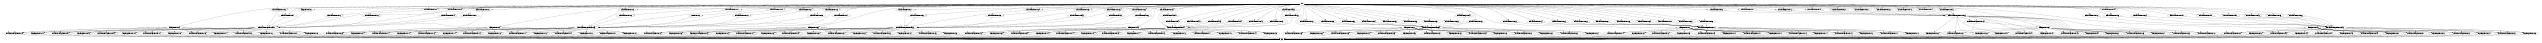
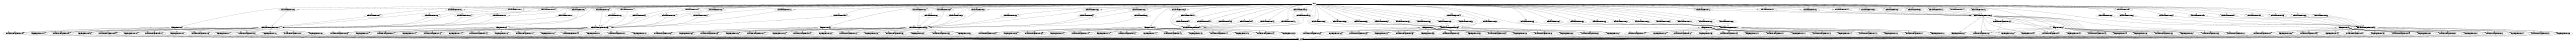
  strict digraph {
    individuals_ID0000001
    individuals_merge_ID0000011
    mutation_overlap_ID0000097
    frequency_ID0000098
    mutation_overlap_ID0000099
    frequency_ID0000100
    mutation_overlap_ID0000101
    frequency_ID0000102
    mutation_overlap_ID0000103
    frequency_ID0000104
    mutation_overlap_ID0000105
    frequency_ID0000106
    mutation_overlap_ID0000107
    frequency_ID0000108
    mutation_overlap_ID0000109
    frequency_ID0000110
    individuals_ID0000002
    individuals_ID0000003
    individuals_ID0000004
-   individuals_ID0000005 [label=sifting_ID0000005]
+   individuals_ID0000005
    individuals_ID0000006
    individuals_ID0000007
    individuals_ID0000008
    individuals_ID0000009
    individuals_ID0000010
    end
    sifting_ID0000012
    individuals_ID0000013
    individuals_merge_ID0000023
    mutation_overlap_ID0000111
    frequency_ID0000112
    mutation_overlap_ID0000113
    frequency_ID0000114
    mutation_overlap_ID0000115
    frequency_ID0000116
    mutation_overlap_ID0000117
    frequency_ID0000118
-   mutation_overlap_ID0000119
+   mutation_overlap_ID0000119 [label=mutation_merge_ID0000119]
    frequency_ID0000120
-   mutation_overlap_ID0000121 [label=merge_overlap_ID0000121]
+   mutation_overlap_ID0000121
    frequency_ID0000122
    mutation_overlap_ID0000123
    frequency_ID0000124
    individuals_ID0000014
    individuals_ID0000015
    individuals_ID0000016
    individuals_ID0000017
-   individuals_ID0000018 [label=root_ID0000018]
+   individuals_ID0000018
    individuals_ID0000019
    individuals_ID0000020
    individuals_ID0000021
    individuals_ID0000022
    sifting_ID0000024
    individuals_ID0000025
    individuals_merge_ID0000035
-   mutation_overlap_ID0000125 [label=frequency_overlap_ID0000125]
+   mutation_overlap_ID0000125
    frequency_ID0000126
    mutation_overlap_ID0000127
    frequency_ID0000128
    mutation_overlap_ID0000129
    frequency_ID0000130
    mutation_overlap_ID0000131
    frequency_ID0000132
    mutation_overlap_ID0000133
    frequency_ID0000134
    mutation_overlap_ID0000135
    frequency_ID0000136
    mutation_overlap_ID0000137
    frequency_ID0000138
    individuals_ID0000026
    individuals_ID0000027
    individuals_ID0000028
    individuals_ID0000029
    individuals_ID0000030
    individuals_ID0000031
    individuals_ID0000032
    individuals_ID0000033
    individuals_ID0000034
    sifting_ID0000036
    individuals_ID0000037
    individuals_merge_ID0000047
    mutation_overlap_ID0000139
    frequency_ID0000140
    mutation_overlap_ID0000141
    frequency_ID0000142
    mutation_overlap_ID0000143
    frequency_ID0000144
    mutation_overlap_ID0000145
    frequency_ID0000146
    mutation_overlap_ID0000147
    frequency_ID0000148
    mutation_overlap_ID0000149
    frequency_ID0000150
    mutation_overlap_ID0000151
    frequency_ID0000152
    individuals_ID0000038
    individuals_ID0000039
    individuals_ID0000040
    individuals_ID0000041
    individuals_ID0000042
    individuals_ID0000043
    individuals_ID0000044
    individuals_ID0000045
    individuals_ID0000046
    sifting_ID0000048
    n106 [label=individuals_ID3000049]
    individuals_merge_ID0000059
-   mutation_overlap_ID0000153 [label=individuals_overlap_ID0000153]
+   mutation_overlap_ID0000153
    frequency_ID0000154
    mutation_overlap_ID0000155
    frequency_ID0000156
    mutation_overlap_ID0000157
    frequency_ID0000158
    mutation_overlap_ID0000159
    frequency_ID0000160
    mutation_overlap_ID0000161
    frequency_ID0000162
    mutation_overlap_ID0000163
    frequency_ID0000164
    mutation_overlap_ID0000165
    frequency_ID0000166
    individuals_ID0000050
    individuals_ID0000051
    individuals_ID0000052
    individuals_ID0000053
    individuals_ID0000054
    individuals_ID0000055
    individuals_ID0000056
    individuals_ID0000057
    individuals_ID0000058
    sifting_ID0000060
    individuals_ID0000061
    individuals_merge_ID0000071
    mutation_overlap_ID0000167
    frequency_ID0000168
    mutation_overlap_ID0000169
    frequency_ID0000170
    mutation_overlap_ID0000171
    frequency_ID0000172
    mutation_overlap_ID0000173
    frequency_ID0000174
    mutation_overlap_ID0000175
    frequency_ID0000176
    mutation_overlap_ID0000177
    frequency_ID0000178
    mutation_overlap_ID0000179
    frequency_ID0000180
    individuals_ID0000062
    individuals_ID0000063
    individuals_ID0000064
    individuals_ID0000065
    individuals_ID0000066
    individuals_ID0000067
    individuals_ID0000068
    individuals_ID0000069
    individuals_ID0000070
    sifting_ID0000072
    individuals_ID0000073
    individuals_merge_ID0000083
    mutation_overlap_ID0000181
    frequency_ID0000182
    mutation_overlap_ID0000183
    frequency_ID0000184
    mutation_overlap_ID0000185
    frequency_ID0000186
    mutation_overlap_ID0000187
    frequency_ID0000188
    mutation_overlap_ID0000189
    frequency_ID0000190
    mutation_overlap_ID0000191
    frequency_ID0000192
    mutation_overlap_ID0000193
    frequency_ID0000194
    individuals_ID0000074
    individuals_ID0000075
    individuals_ID0000076
    individuals_ID0000077
    individuals_ID0000078
    individuals_ID0000079
    individuals_ID0000080
    individuals_ID0000081
    individuals_ID0000082
    sifting_ID0000084
    individuals_ID0000085
    individuals_merge_ID0000095
    mutation_overlap_ID0000195
    frequency_ID0000196
    mutation_overlap_ID0000197
    frequency_ID0000198
    mutation_overlap_ID0000199
    frequency_ID0000200
    mutation_overlap_ID0000201
    frequency_ID0000202
    mutation_overlap_ID0000203
    frequency_ID0000204
    mutation_overlap_ID0000205
    frequency_ID0000206
    mutation_overlap_ID0000207
    frequency_ID0000208
    individuals_ID0000086
    individuals_ID0000087
    individuals_ID0000088
    individuals_ID0000089
    individuals_ID0000090
    individuals_ID0000091
    individuals_ID0000092
    individuals_ID0000093
    individuals_ID0000094
    sifting_ID0000096
    root
    individuals_ID0000001 -> individuals_merge_ID0000011
    individuals_merge_ID0000011 -> mutation_overlap_ID0000097
    individuals_merge_ID0000011 -> frequency_ID0000098
    individuals_merge_ID0000011 -> mutation_overlap_ID0000099
    individuals_merge_ID0000011 -> frequency_ID0000100
    individuals_merge_ID0000011 -> mutation_overlap_ID0000101
    individuals_merge_ID0000011 -> frequency_ID0000102
    individuals_merge_ID0000011 -> mutation_overlap_ID0000103
    individuals_merge_ID0000011 -> frequency_ID0000104
    individuals_merge_ID0000011 -> mutation_overlap_ID0000105
    individuals_merge_ID0000011 -> frequency_ID0000106
    individuals_merge_ID0000011 -> mutation_overlap_ID0000107
    individuals_merge_ID0000011 -> frequency_ID0000108
    individuals_merge_ID0000011 -> mutation_overlap_ID0000109
    individuals_merge_ID0000011 -> frequency_ID0000110
    mutation_overlap_ID0000097 -> end
    frequency_ID0000098 -> end
    mutation_overlap_ID0000099 -> end
    frequency_ID0000100 -> end
    mutation_overlap_ID0000101 -> end
    frequency_ID0000102 -> end
    mutation_overlap_ID0000103 -> end
    frequency_ID0000104 -> end
    mutation_overlap_ID0000105 -> end
    frequency_ID0000106 -> end
    mutation_overlap_ID0000107 -> end
    frequency_ID0000108 -> end
    mutation_overlap_ID0000109 -> end
    frequency_ID0000110 -> end
    individuals_ID0000002 -> individuals_merge_ID0000011
    individuals_ID0000003 -> individuals_merge_ID0000011
    individuals_ID0000004 -> individuals_merge_ID0000011
    individuals_ID0000005 -> individuals_merge_ID0000011
    individuals_ID0000006 -> individuals_merge_ID0000011
    individuals_ID0000007 -> individuals_merge_ID0000011
    individuals_ID0000008 -> individuals_merge_ID0000011
    individuals_ID0000009 -> individuals_merge_ID0000011
    individuals_ID0000010 -> individuals_merge_ID0000011
    sifting_ID0000012 -> mutation_overlap_ID0000097
    sifting_ID0000012 -> frequency_ID0000098
    sifting_ID0000012 -> mutation_overlap_ID0000099
    sifting_ID0000012 -> frequency_ID0000100
    sifting_ID0000012 -> mutation_overlap_ID0000101
    sifting_ID0000012 -> frequency_ID0000102
    sifting_ID0000012 -> mutation_overlap_ID0000103
    sifting_ID0000012 -> frequency_ID0000104
    sifting_ID0000012 -> mutation_overlap_ID0000105
    sifting_ID0000012 -> frequency_ID0000106
    sifting_ID0000012 -> mutation_overlap_ID0000107
    sifting_ID0000012 -> frequency_ID0000108
    sifting_ID0000012 -> mutation_overlap_ID0000109
    sifting_ID0000012 -> frequency_ID0000110
    individuals_ID0000013 -> individuals_merge_ID0000023
    individuals_merge_ID0000023 -> mutation_overlap_ID0000111
    individuals_merge_ID0000023 -> frequency_ID0000112
    individuals_merge_ID0000023 -> mutation_overlap_ID0000113
    individuals_merge_ID0000023 -> frequency_ID0000114
    individuals_merge_ID0000023 -> mutation_overlap_ID0000115
    individuals_merge_ID0000023 -> frequency_ID0000116
    individuals_merge_ID0000023 -> mutation_overlap_ID0000117
    individuals_merge_ID0000023 -> frequency_ID0000118
    individuals_merge_ID0000023 -> mutation_overlap_ID0000119
    individuals_merge_ID0000023 -> frequency_ID0000120
    individuals_merge_ID0000023 -> mutation_overlap_ID0000121
    individuals_merge_ID0000023 -> frequency_ID0000122
    individuals_merge_ID0000023 -> mutation_overlap_ID0000123
    individuals_merge_ID0000023 -> frequency_ID0000124
    mutation_overlap_ID0000111 -> end
    frequency_ID0000112 -> end
    mutation_overlap_ID0000113 -> end
    frequency_ID0000114 -> end
    mutation_overlap_ID0000115 -> end
    frequency_ID0000116 -> end
    mutation_overlap_ID0000117 -> end
    frequency_ID0000118 -> end
    mutation_overlap_ID0000119 -> end
    frequency_ID0000120 -> end
    mutation_overlap_ID0000121 -> end
    frequency_ID0000122 -> end
    mutation_overlap_ID0000123 -> end
    frequency_ID0000124 -> end
    individuals_ID0000014 -> individuals_merge_ID0000023
    individuals_ID0000015 -> individuals_merge_ID0000023
    individuals_ID0000016 -> individuals_merge_ID0000023
    individuals_ID0000017 -> individuals_merge_ID0000023
    individuals_ID0000018 -> individuals_merge_ID0000023
    individuals_ID0000019 -> individuals_merge_ID0000023
    individuals_ID0000020 -> individuals_merge_ID0000023
    individuals_ID0000021 -> individuals_merge_ID0000023
    individuals_ID0000022 -> individuals_merge_ID0000023
    sifting_ID0000024 -> mutation_overlap_ID0000111
    sifting_ID0000024 -> frequency_ID0000112
    sifting_ID0000024 -> mutation_overlap_ID0000113
    sifting_ID0000024 -> frequency_ID0000114
    sifting_ID0000024 -> mutation_overlap_ID0000115
    sifting_ID0000024 -> frequency_ID0000116
    sifting_ID0000024 -> mutation_overlap_ID0000117
    sifting_ID0000024 -> frequency_ID0000118
    sifting_ID0000024 -> mutation_overlap_ID0000119
    sifting_ID0000024 -> frequency_ID0000120
    sifting_ID0000024 -> mutation_overlap_ID0000121
    sifting_ID0000024 -> frequency_ID0000122
    sifting_ID0000024 -> mutation_overlap_ID0000123
    sifting_ID0000024 -> frequency_ID0000124
    individuals_ID0000025 -> individuals_merge_ID0000035
    individuals_merge_ID0000035 -> mutation_overlap_ID0000125
    individuals_merge_ID0000035 -> frequency_ID0000126
    individuals_merge_ID0000035 -> mutation_overlap_ID0000127
    individuals_merge_ID0000035 -> frequency_ID0000128
    individuals_merge_ID0000035 -> mutation_overlap_ID0000129
    individuals_merge_ID0000035 -> frequency_ID0000130
    individuals_merge_ID0000035 -> mutation_overlap_ID0000131
    individuals_merge_ID0000035 -> frequency_ID0000132
    individuals_merge_ID0000035 -> mutation_overlap_ID0000133
    individuals_merge_ID0000035 -> frequency_ID0000134
    individuals_merge_ID0000035 -> mutation_overlap_ID0000135
    individuals_merge_ID0000035 -> frequency_ID0000136
    individuals_merge_ID0000035 -> mutation_overlap_ID0000137
    individuals_merge_ID0000035 -> frequency_ID0000138
    mutation_overlap_ID0000125 -> end
    frequency_ID0000126 -> end
    mutation_overlap_ID0000127 -> end
    frequency_ID0000128 -> end
    mutation_overlap_ID0000129 -> end
    frequency_ID0000130 -> end
    mutation_overlap_ID0000131 -> end
    frequency_ID0000132 -> end
    mutation_overlap_ID0000133 -> end
    frequency_ID0000134 -> end
    mutation_overlap_ID0000135 -> end
    frequency_ID0000136 -> end
    mutation_overlap_ID0000137 -> end
    frequency_ID0000138 -> end
    individuals_ID0000026 -> individuals_merge_ID0000035
    individuals_ID0000027 -> individuals_merge_ID0000035
    individuals_ID0000028 -> individuals_merge_ID0000035
    individuals_ID0000029 -> individuals_merge_ID0000035
    individuals_ID0000030 -> individuals_merge_ID0000035
    individuals_ID0000031 -> individuals_merge_ID0000035
    individuals_ID0000032 -> individuals_merge_ID0000035
    individuals_ID0000033 -> individuals_merge_ID0000035
    individuals_ID0000034 -> individuals_merge_ID0000035
    sifting_ID0000036 -> mutation_overlap_ID0000125
    sifting_ID0000036 -> frequency_ID0000126
    sifting_ID0000036 -> mutation_overlap_ID0000127
    sifting_ID0000036 -> frequency_ID0000128
    sifting_ID0000036 -> mutation_overlap_ID0000129
    sifting_ID0000036 -> frequency_ID0000130
    sifting_ID0000036 -> mutation_overlap_ID0000131
    sifting_ID0000036 -> frequency_ID0000132
    sifting_ID0000036 -> mutation_overlap_ID0000133
    sifting_ID0000036 -> frequency_ID0000134
    sifting_ID0000036 -> mutation_overlap_ID0000135
    sifting_ID0000036 -> frequency_ID0000136
    sifting_ID0000036 -> mutation_overlap_ID0000137
    sifting_ID0000036 -> frequency_ID0000138
    individuals_ID0000037 -> individuals_merge_ID0000047
    individuals_merge_ID0000047 -> mutation_overlap_ID0000139
    individuals_merge_ID0000047 -> frequency_ID0000140
    individuals_merge_ID0000047 -> mutation_overlap_ID0000141
    individuals_merge_ID0000047 -> frequency_ID0000142
    individuals_merge_ID0000047 -> mutation_overlap_ID0000143
    individuals_merge_ID0000047 -> frequency_ID0000144
    individuals_merge_ID0000047 -> mutation_overlap_ID0000145
    individuals_merge_ID0000047 -> frequency_ID0000146
    individuals_merge_ID0000047 -> mutation_overlap_ID0000147
    individuals_merge_ID0000047 -> frequency_ID0000148
    individuals_merge_ID0000047 -> mutation_overlap_ID0000149
    individuals_merge_ID0000047 -> frequency_ID0000150
    individuals_merge_ID0000047 -> mutation_overlap_ID0000151
    individuals_merge_ID0000047 -> frequency_ID0000152
    mutation_overlap_ID0000139 -> end
    frequency_ID0000140 -> end
    mutation_overlap_ID0000141 -> end
    frequency_ID0000142 -> end
    mutation_overlap_ID0000143 -> end
    frequency_ID0000144 -> end
    mutation_overlap_ID0000145 -> end
    frequency_ID0000146 -> end
    mutation_overlap_ID0000147 -> end
    frequency_ID0000148 -> end
    mutation_overlap_ID0000149 -> end
    frequency_ID0000150 -> end
    mutation_overlap_ID0000151 -> end
    frequency_ID0000152 -> end
    individuals_ID0000038 -> individuals_merge_ID0000047
    individuals_ID0000039 -> individuals_merge_ID0000047
    individuals_ID0000040 -> individuals_merge_ID0000047
    individuals_ID0000041 -> individuals_merge_ID0000047
    individuals_ID0000042 -> individuals_merge_ID0000047
    individuals_ID0000043 -> individuals_merge_ID0000047
    individuals_ID0000044 -> individuals_merge_ID0000047
    individuals_ID0000045 -> individuals_merge_ID0000047
    individuals_ID0000046 -> individuals_merge_ID0000047
    sifting_ID0000048 -> mutation_overlap_ID0000139
    sifting_ID0000048 -> frequency_ID0000140
    sifting_ID0000048 -> mutation_overlap_ID0000141
    sifting_ID0000048 -> frequency_ID0000142
    sifting_ID0000048 -> mutation_overlap_ID0000143
    sifting_ID0000048 -> frequency_ID0000144
    sifting_ID0000048 -> mutation_overlap_ID0000145
    sifting_ID0000048 -> frequency_ID0000146
    sifting_ID0000048 -> mutation_overlap_ID0000147
    sifting_ID0000048 -> frequency_ID0000148
    sifting_ID0000048 -> mutation_overlap_ID0000149
    sifting_ID0000048 -> frequency_ID0000150
    sifting_ID0000048 -> mutation_overlap_ID0000151
    sifting_ID0000048 -> frequency_ID0000152
    n106 -> individuals_merge_ID0000059
    individuals_merge_ID0000059 -> mutation_overlap_ID0000153
    individuals_merge_ID0000059 -> frequency_ID0000154
    individuals_merge_ID0000059 -> mutation_overlap_ID0000155
    individuals_merge_ID0000059 -> frequency_ID0000156
    individuals_merge_ID0000059 -> mutation_overlap_ID0000157
    individuals_merge_ID0000059 -> frequency_ID0000158
    individuals_merge_ID0000059 -> mutation_overlap_ID0000159
    individuals_merge_ID0000059 -> frequency_ID0000160
    individuals_merge_ID0000059 -> mutation_overlap_ID0000161
    individuals_merge_ID0000059 -> frequency_ID0000162
    individuals_merge_ID0000059 -> mutation_overlap_ID0000163
    individuals_merge_ID0000059 -> frequency_ID0000164
    individuals_merge_ID0000059 -> mutation_overlap_ID0000165
    individuals_merge_ID0000059 -> frequency_ID0000166
    mutation_overlap_ID0000153 -> end
    frequency_ID0000154 -> end
    mutation_overlap_ID0000155 -> end
    frequency_ID0000156 -> end
    mutation_overlap_ID0000157 -> end
    frequency_ID0000158 -> end
    mutation_overlap_ID0000159 -> end
    frequency_ID0000160 -> end
    mutation_overlap_ID0000161 -> end
    frequency_ID0000162 -> end
    mutation_overlap_ID0000163 -> end
    frequency_ID0000164 -> end
    mutation_overlap_ID0000165 -> end
    frequency_ID0000166 -> end
    individuals_ID0000050 -> individuals_merge_ID0000059
    individuals_ID0000051 -> individuals_merge_ID0000059
    individuals_ID0000052 -> individuals_merge_ID0000059
    individuals_ID0000053 -> individuals_merge_ID0000059
    individuals_ID0000054 -> individuals_merge_ID0000059
    individuals_ID0000055 -> individuals_merge_ID0000059
    individuals_ID0000056 -> individuals_merge_ID0000059
    individuals_ID0000057 -> individuals_merge_ID0000059
    individuals_ID0000058 -> individuals_merge_ID0000059
    sifting_ID0000060 -> mutation_overlap_ID0000153
    sifting_ID0000060 -> frequency_ID0000154
    sifting_ID0000060 -> mutation_overlap_ID0000155
    sifting_ID0000060 -> frequency_ID0000156
    sifting_ID0000060 -> mutation_overlap_ID0000157
    sifting_ID0000060 -> frequency_ID0000158
    sifting_ID0000060 -> mutation_overlap_ID0000159
    sifting_ID0000060 -> frequency_ID0000160
    sifting_ID0000060 -> mutation_overlap_ID0000161
    sifting_ID0000060 -> frequency_ID0000162
    sifting_ID0000060 -> mutation_overlap_ID0000163
    sifting_ID0000060 -> frequency_ID0000164
    sifting_ID0000060 -> mutation_overlap_ID0000165
    sifting_ID0000060 -> frequency_ID0000166
    individuals_ID0000061 -> individuals_merge_ID0000071
    individuals_merge_ID0000071 -> mutation_overlap_ID0000167
    individuals_merge_ID0000071 -> frequency_ID0000168
    individuals_merge_ID0000071 -> mutation_overlap_ID0000169
    individuals_merge_ID0000071 -> frequency_ID0000170
    individuals_merge_ID0000071 -> mutation_overlap_ID0000171
    individuals_merge_ID0000071 -> frequency_ID0000172
    individuals_merge_ID0000071 -> mutation_overlap_ID0000173
    individuals_merge_ID0000071 -> frequency_ID0000174
    individuals_merge_ID0000071 -> mutation_overlap_ID0000175
    individuals_merge_ID0000071 -> frequency_ID0000176
    individuals_merge_ID0000071 -> mutation_overlap_ID0000177
    individuals_merge_ID0000071 -> frequency_ID0000178
    individuals_merge_ID0000071 -> mutation_overlap_ID0000179
    individuals_merge_ID0000071 -> frequency_ID0000180
    mutation_overlap_ID0000167 -> end
    frequency_ID0000168 -> end
    mutation_overlap_ID0000169 -> end
    frequency_ID0000170 -> end
    mutation_overlap_ID0000171 -> end
    frequency_ID0000172 -> end
    mutation_overlap_ID0000173 -> end
    frequency_ID0000174 -> end
    mutation_overlap_ID0000175 -> end
    frequency_ID0000176 -> end
    mutation_overlap_ID0000177 -> end
    frequency_ID0000178 -> end
    mutation_overlap_ID0000179 -> end
    frequency_ID0000180 -> end
    individuals_ID0000062 -> individuals_merge_ID0000071
    individuals_ID0000063 -> individuals_merge_ID0000071
    individuals_ID0000064 -> individuals_merge_ID0000071
    individuals_ID0000065 -> individuals_merge_ID0000071
    individuals_ID0000066 -> individuals_merge_ID0000071
    individuals_ID0000067 -> individuals_merge_ID0000071
    individuals_ID0000068 -> individuals_merge_ID0000071
    individuals_ID0000069 -> individuals_merge_ID0000071
    individuals_ID0000070 -> individuals_merge_ID0000071
    sifting_ID0000072 -> mutation_overlap_ID0000167
    sifting_ID0000072 -> frequency_ID0000168
    sifting_ID0000072 -> mutation_overlap_ID0000169
    sifting_ID0000072 -> frequency_ID0000170
    sifting_ID0000072 -> mutation_overlap_ID0000171
    sifting_ID0000072 -> frequency_ID0000172
    sifting_ID0000072 -> mutation_overlap_ID0000173
    sifting_ID0000072 -> frequency_ID0000174
    sifting_ID0000072 -> mutation_overlap_ID0000175
    sifting_ID0000072 -> frequency_ID0000176
    sifting_ID0000072 -> mutation_overlap_ID0000177
    sifting_ID0000072 -> frequency_ID0000178
    sifting_ID0000072 -> mutation_overlap_ID0000179
    sifting_ID0000072 -> frequency_ID0000180
    individuals_ID0000073 -> individuals_merge_ID0000083
    individuals_merge_ID0000083 -> mutation_overlap_ID0000181
    individuals_merge_ID0000083 -> frequency_ID0000182
    individuals_merge_ID0000083 -> mutation_overlap_ID0000183
    individuals_merge_ID0000083 -> frequency_ID0000184
    individuals_merge_ID0000083 -> mutation_overlap_ID0000185
    individuals_merge_ID0000083 -> frequency_ID0000186
    individuals_merge_ID0000083 -> mutation_overlap_ID0000187
    individuals_merge_ID0000083 -> frequency_ID0000188
    individuals_merge_ID0000083 -> mutation_overlap_ID0000189
    individuals_merge_ID0000083 -> frequency_ID0000190
    individuals_merge_ID0000083 -> mutation_overlap_ID0000191
    individuals_merge_ID0000083 -> frequency_ID0000192
    individuals_merge_ID0000083 -> mutation_overlap_ID0000193
    individuals_merge_ID0000083 -> frequency_ID0000194
    mutation_overlap_ID0000181 -> end
    frequency_ID0000182 -> end
    mutation_overlap_ID0000183 -> end
    frequency_ID0000184 -> end
    mutation_overlap_ID0000185 -> end
    frequency_ID0000186 -> end
    mutation_overlap_ID0000187 -> end
    frequency_ID0000188 -> end
    mutation_overlap_ID0000189 -> end
    mutation_overlap_ID0000189 -> sifting_ID0000084
    frequency_ID0000190 -> end
    mutation_overlap_ID0000191 -> end
    frequency_ID0000192 -> end
    mutation_overlap_ID0000193 -> end
    frequency_ID0000194 -> end
    individuals_ID0000074 -> individuals_merge_ID0000083
    individuals_ID0000075 -> individuals_merge_ID0000083
    individuals_ID0000076 -> individuals_merge_ID0000083
    individuals_ID0000077 -> individuals_merge_ID0000083
    individuals_ID0000078 -> individuals_merge_ID0000083
    individuals_ID0000079 -> individuals_merge_ID0000083
    individuals_ID0000080 -> individuals_merge_ID0000083
    individuals_ID0000081 -> individuals_merge_ID0000083
    individuals_ID0000082 -> individuals_merge_ID0000083
    sifting_ID0000084 -> mutation_overlap_ID0000181
    sifting_ID0000084 -> frequency_ID0000182
    sifting_ID0000084 -> mutation_overlap_ID0000183
    sifting_ID0000084 -> frequency_ID0000184
    sifting_ID0000084 -> mutation_overlap_ID0000185
    sifting_ID0000084 -> frequency_ID0000186
    sifting_ID0000084 -> mutation_overlap_ID0000187
    sifting_ID0000084 -> frequency_ID0000188
    sifting_ID0000084 -> frequency_ID0000190
    sifting_ID0000084 -> mutation_overlap_ID0000191
    sifting_ID0000084 -> frequency_ID0000192
    sifting_ID0000084 -> mutation_overlap_ID0000193
    sifting_ID0000084 -> frequency_ID0000194
    individuals_ID0000085 -> individuals_merge_ID0000095
    individuals_merge_ID0000095 -> mutation_overlap_ID0000195
    individuals_merge_ID0000095 -> frequency_ID0000196
    individuals_merge_ID0000095 -> mutation_overlap_ID0000197
    individuals_merge_ID0000095 -> frequency_ID0000198
    individuals_merge_ID0000095 -> mutation_overlap_ID0000199
    individuals_merge_ID0000095 -> frequency_ID0000200
    individuals_merge_ID0000095 -> mutation_overlap_ID0000201
    individuals_merge_ID0000095 -> frequency_ID0000202
    individuals_merge_ID0000095 -> mutation_overlap_ID0000203
    individuals_merge_ID0000095 -> frequency_ID0000204
    individuals_merge_ID0000095 -> mutation_overlap_ID0000205
    individuals_merge_ID0000095 -> frequency_ID0000206
    individuals_merge_ID0000095 -> mutation_overlap_ID0000207
    individuals_merge_ID0000095 -> frequency_ID0000208
    mutation_overlap_ID0000195 -> end
    frequency_ID0000196 -> end
    mutation_overlap_ID0000197 -> end
    frequency_ID0000198 -> end
    mutation_overlap_ID0000199 -> end
    frequency_ID0000200 -> end
    mutation_overlap_ID0000201 -> end
    frequency_ID0000202 -> end
    mutation_overlap_ID0000203 -> end
    frequency_ID0000204 -> end
    mutation_overlap_ID0000205 -> end
    frequency_ID0000206 -> end
    mutation_overlap_ID0000207 -> end
    frequency_ID0000208 -> end
    individuals_ID0000086 -> individuals_merge_ID0000095
    individuals_ID0000087 -> individuals_merge_ID0000095
    individuals_ID0000088 -> individuals_merge_ID0000095
    individuals_ID0000089 -> individuals_merge_ID0000095
    individuals_ID0000090 -> individuals_merge_ID0000095
    individuals_ID0000091 -> individuals_merge_ID0000095
    individuals_ID0000092 -> individuals_merge_ID0000095
    individuals_ID0000093 -> individuals_merge_ID0000095
    individuals_ID0000094 -> individuals_ID0000088
    sifting_ID0000096 -> mutation_overlap_ID0000195
    sifting_ID0000096 -> frequency_ID0000196
    sifting_ID0000096 -> mutation_overlap_ID0000197
    sifting_ID0000096 -> frequency_ID0000198
    sifting_ID0000096 -> mutation_overlap_ID0000199
    sifting_ID0000096 -> frequency_ID0000200
    sifting_ID0000096 -> mutation_overlap_ID0000201
    sifting_ID0000096 -> frequency_ID0000202
    sifting_ID0000096 -> mutation_overlap_ID0000203
    sifting_ID0000096 -> frequency_ID0000204
    sifting_ID0000096 -> mutation_overlap_ID0000205
    sifting_ID0000096 -> frequency_ID0000206
    sifting_ID0000096 -> mutation_overlap_ID0000207
    sifting_ID0000096 -> frequency_ID0000208
    root -> individuals_ID0000001
    root -> individuals_ID0000002
    root -> individuals_ID0000003
    root -> individuals_ID0000004
    root -> individuals_ID0000005
    root -> individuals_ID0000006
    root -> individuals_ID0000007
    root -> individuals_ID0000008
    root -> individuals_ID0000009
    root -> individuals_ID0000010
    root -> sifting_ID0000012
    root -> individuals_ID0000013
    root -> individuals_ID0000014
    root -> individuals_ID0000015
    root -> individuals_ID0000016
    root -> individuals_ID0000017
    root -> individuals_ID0000018
    root -> individuals_ID0000019
    root -> individuals_ID0000020
    root -> individuals_ID0000021
    root -> individuals_ID0000022
    root -> sifting_ID0000024
    root -> individuals_ID0000025
    root -> individuals_ID0000026
    root -> individuals_ID0000027
    root -> individuals_ID0000028
    root -> individuals_ID0000029
    root -> individuals_ID0000030
    root -> individuals_ID0000031
    root -> individuals_ID0000032
    root -> individuals_ID0000033
    root -> individuals_ID0000034
    root -> sifting_ID0000036
    root -> individuals_ID0000037
    root -> individuals_ID0000038
    root -> individuals_ID0000039
    root -> individuals_ID0000040
    root -> individuals_ID0000041
    root -> individuals_ID0000042
    root -> individuals_ID0000043
    root -> individuals_ID0000044
    root -> individuals_ID0000045
    root -> individuals_ID0000046
    root -> sifting_ID0000048
    root -> n106
    root -> individuals_ID0000050
    root -> individuals_ID0000051
    root -> individuals_ID0000052
    root -> individuals_ID0000053
    root -> individuals_ID0000054
    root -> individuals_ID0000055
    root -> individuals_ID0000056
    root -> individuals_ID0000057
    root -> individuals_ID0000058
    root -> sifting_ID0000060
    root -> individuals_ID0000061
    root -> individuals_ID0000062
    root -> individuals_ID0000063
    root -> individuals_ID0000064
    root -> individuals_ID0000065
    root -> individuals_ID0000066
    root -> individuals_ID0000067
    root -> individuals_ID0000068
    root -> individuals_ID0000069
    root -> individuals_ID0000070
    root -> sifting_ID0000072
    root -> individuals_ID0000073
    root -> individuals_ID0000074
    root -> individuals_ID0000075
    root -> individuals_ID0000076
    root -> individuals_ID0000077
    root -> individuals_ID0000078
    root -> individuals_ID0000079
    root -> individuals_ID0000080
    root -> individuals_ID0000081
    root -> individuals_ID0000082
    root -> sifting_ID0000084
    root -> individuals_ID0000085
    root -> individuals_ID0000086
    root -> individuals_ID0000087
    root -> individuals_ID0000088
    root -> individuals_ID0000089
    root -> individuals_ID0000090
    root -> individuals_ID0000091
    root -> individuals_ID0000092
    root -> individuals_ID0000093
    root -> individuals_ID0000094
    root -> sifting_ID0000096
  }
